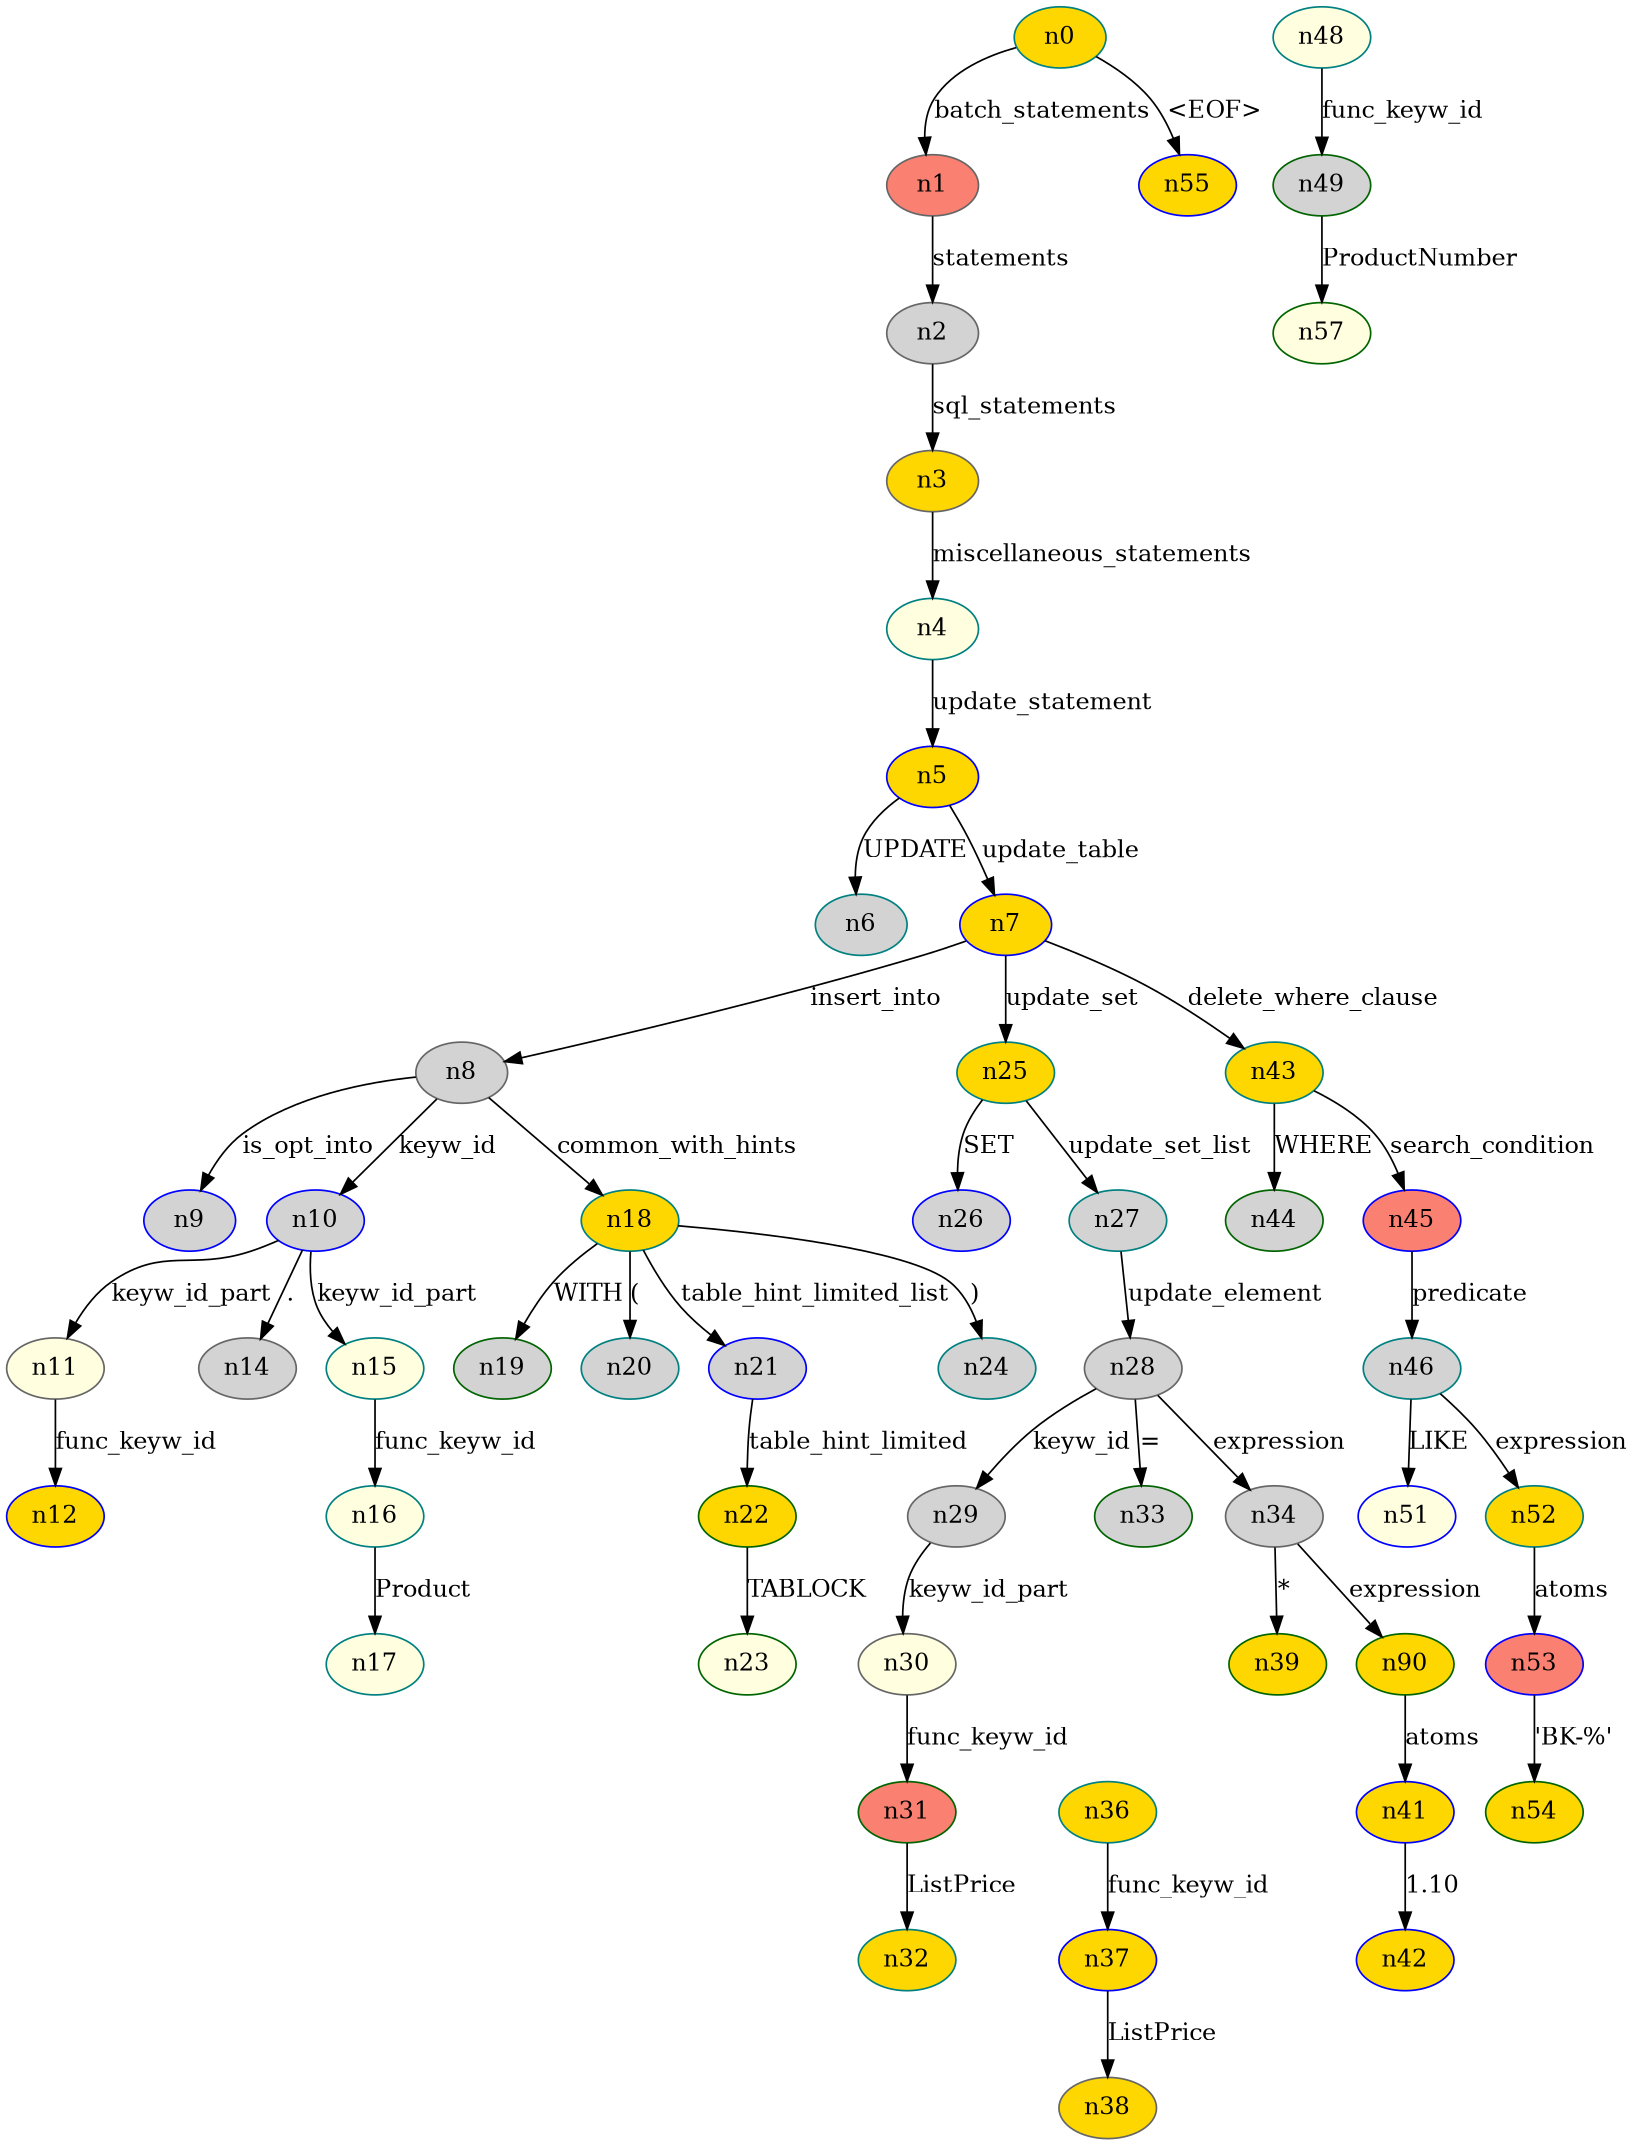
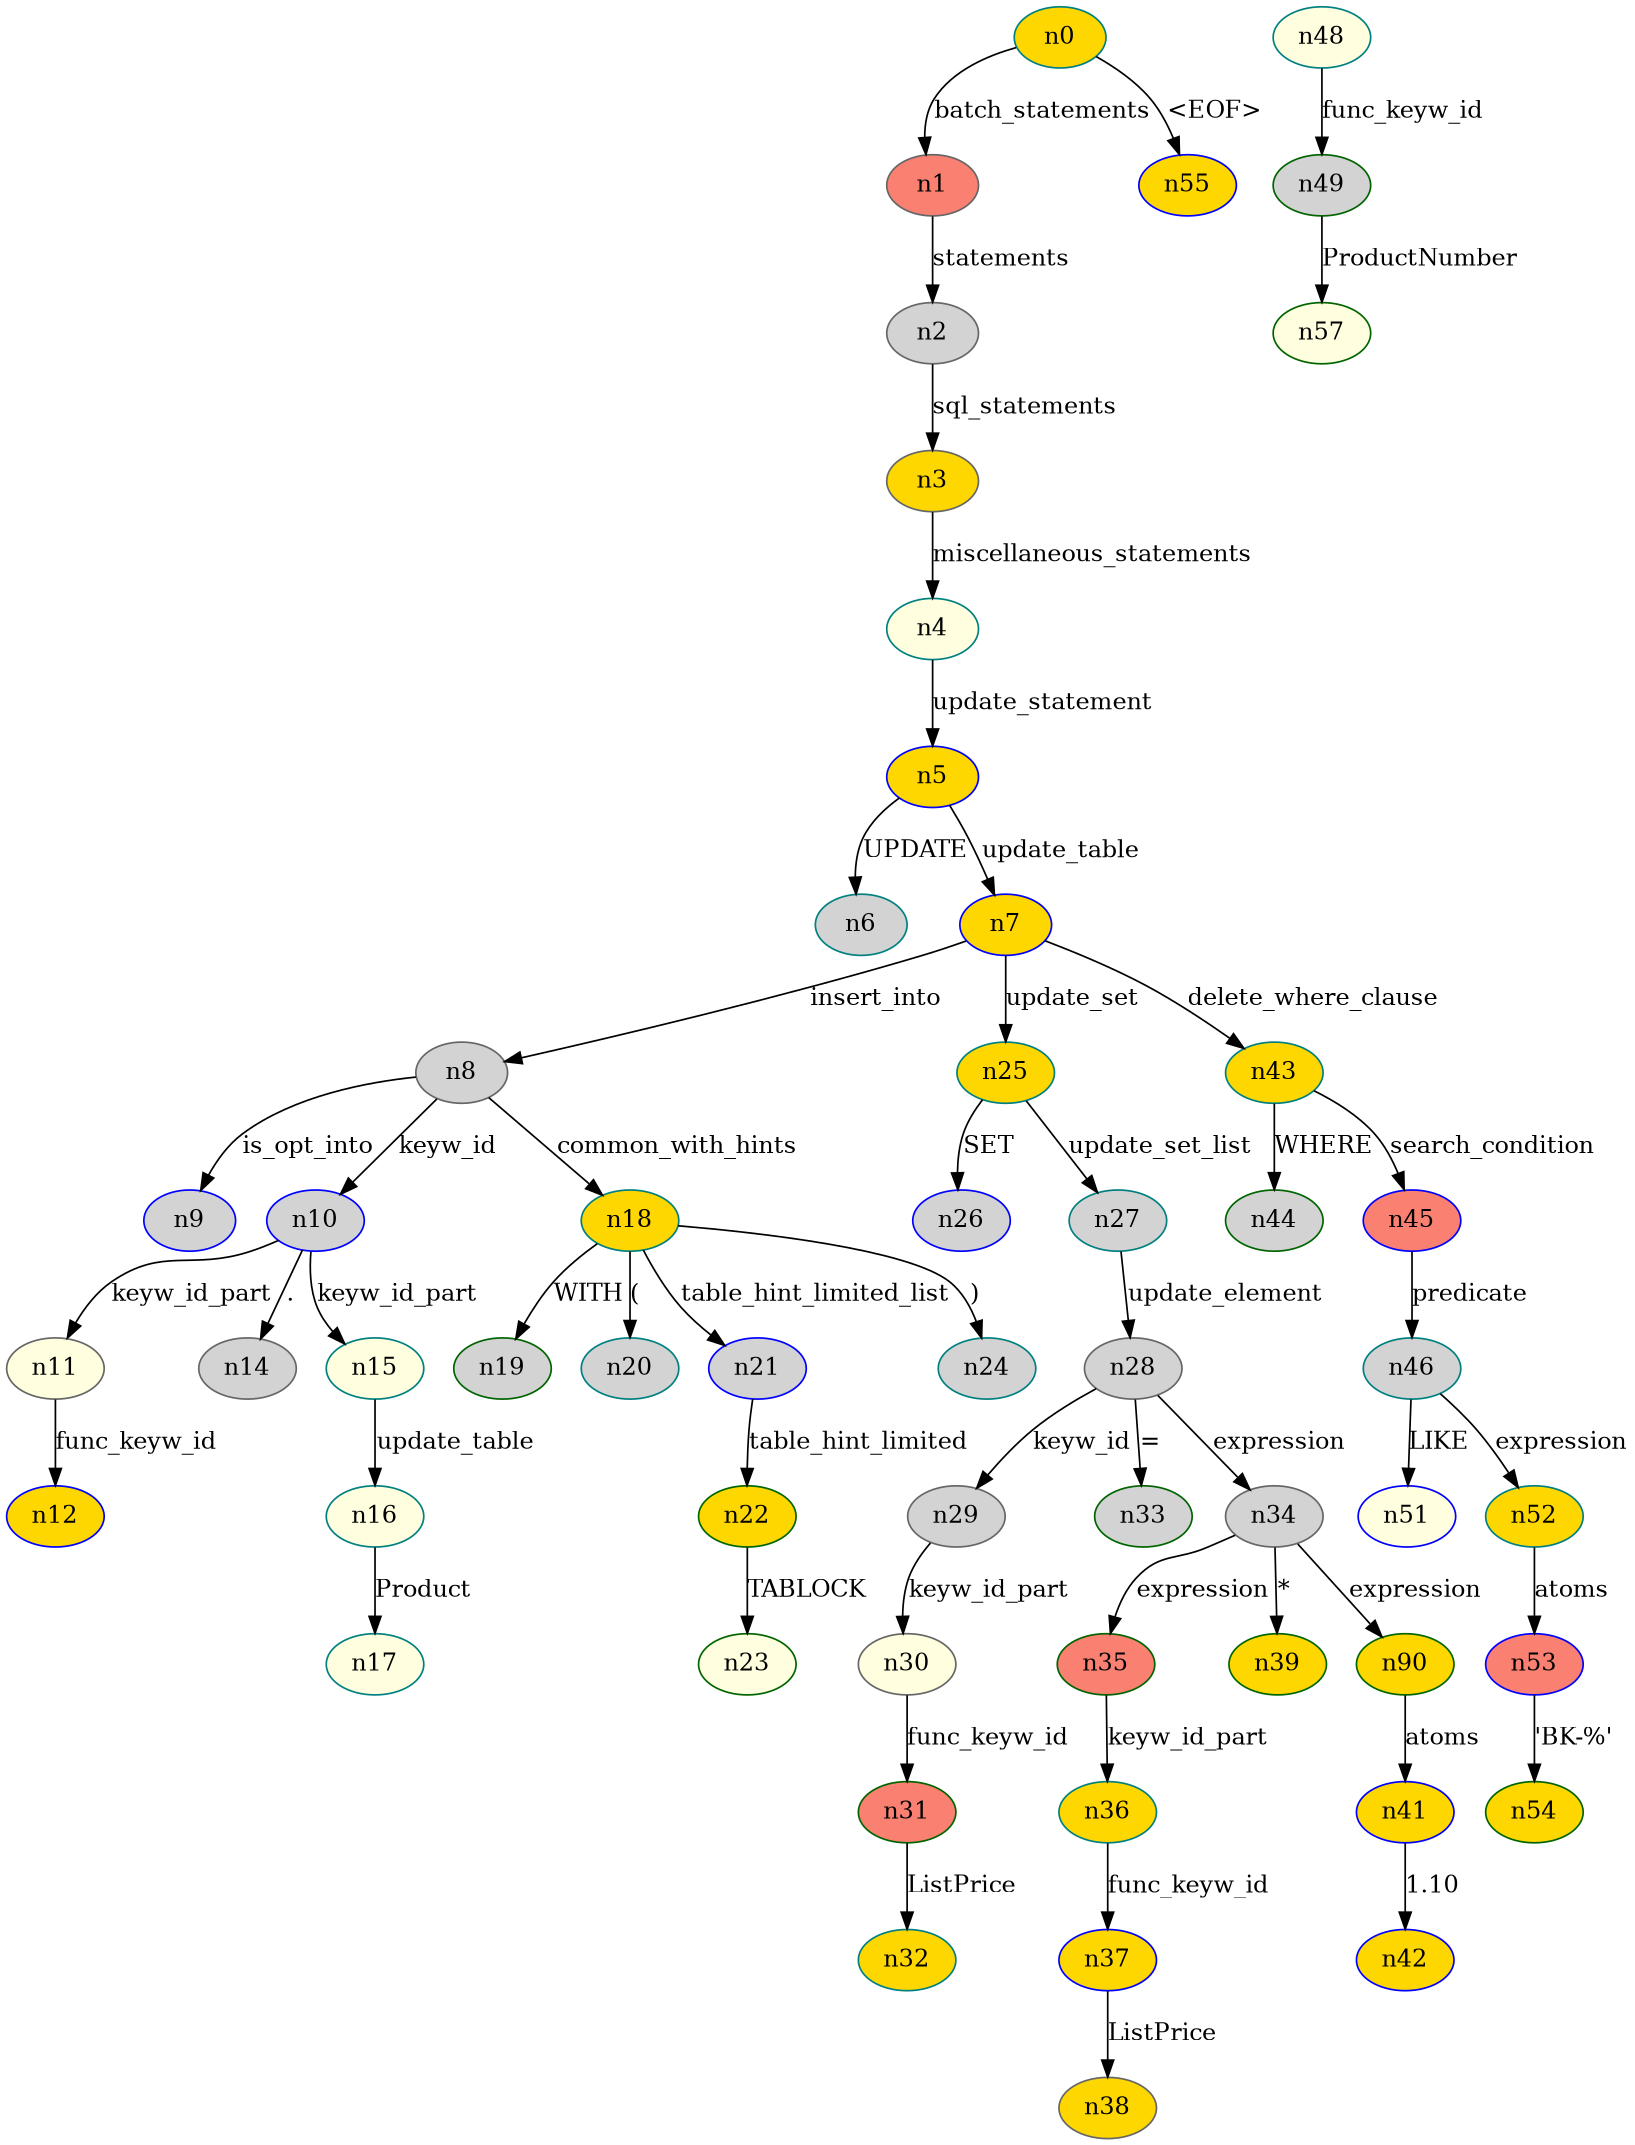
  digraph {
    node [color=teal fillcolor=gold style=filled]
    n1 [color=gray40 fillcolor=salmon]
    n0
    n55 [color=blue]
    n2 [color=gray40 fillcolor=lightgrey]
    n3 [color=gray40]
    n4 [fillcolor=lightyellow]
    n5 [color=blue]
    n6 [fillcolor=lightgrey]
    n7 [color=blue]
    n8 [color=gray40 fillcolor=lightgrey]
    n25
    n43
    n9 [color=blue fillcolor=lightgrey]
    n10 [color=blue fillcolor=lightgrey]
    n18
    n26 [color=blue fillcolor=lightgrey]
    n27 [fillcolor=lightgrey]
    n44 [color=darkgreen fillcolor=lightgrey]
    n45 [color=blue fillcolor=salmon]
    n11 [color=gray40 fillcolor=lightyellow]
    n14 [color=gray40 fillcolor=lightgrey]
    n15 [fillcolor=lightyellow]
    n19 [color=darkgreen fillcolor=lightgrey]
    n20 [fillcolor=lightgrey]
    n21 [color=blue fillcolor=lightgrey]
    n24 [fillcolor=lightgrey]
    n12 [color=blue]
    n16 [fillcolor=lightyellow]
    n17 [fillcolor=lightyellow]
    n22 [color=darkgreen]
    n23 [color=darkgreen fillcolor=lightyellow]
    n28 [color=gray40 fillcolor=lightgrey]
    n29 [color=gray40 fillcolor=lightgrey]
    n33 [color=darkgreen fillcolor=lightgrey]
    n34 [color=gray40 fillcolor=lightgrey]
    n30 [color=gray40 fillcolor=lightyellow]
+   n35 [color=darkgreen fillcolor=salmon]
    n39 [color=darkgreen]
    n40 [color=darkgreen label=n90]
    n31 [color=darkgreen fillcolor=salmon]
    n32
    n36
    n41 [color=blue]
    n37 [color=blue]
    n38 [color=gray40]
    n42 [color=blue]
    n46 [fillcolor=lightgrey]
    n51 [color=blue fillcolor=lightyellow]
    n52
    n53 [color=blue fillcolor=salmon]
    n48 [fillcolor=lightyellow]
    n49 [color=darkgreen fillcolor=lightgrey]
    n50 [color=darkgreen fillcolor=lightyellow label=n57]
    n54 [color=darkgreen]
    n1 -> n2 [label=statements]
    n0 -> n1 [label=batch_statements]
    n0 -> n55 [label="<EOF>"]
    n2 -> n3 [label=sql_statements]
    n3 -> n4 [label=miscellaneous_statements]
    n4 -> n5 [label=update_statement]
    n5 -> n6 [label=UPDATE]
    n5 -> n7 [label=update_table]
    n7 -> n8 [label=insert_into]
    n7 -> n25 [label=update_set]
    n7 -> n43 [label=delete_where_clause]
    n8 -> n9 [label=is_opt_into]
    n8 -> n10 [label=keyw_id]
    n8 -> n18 [label=common_with_hints]
    n25 -> n26 [label=SET]
    n25 -> n27 [label=update_set_list]
    n43 -> n44 [label=WHERE]
    n43 -> n45 [label=search_condition]
    n10 -> n11 [label=keyw_id_part]
    n10 -> n14 [label="."]
    n10 -> n15 [label=keyw_id_part]
    n18 -> n19 [label=WITH]
    n18 -> n20 [label="("]
    n18 -> n21 [label=table_hint_limited_list]
    n18 -> n24 [label=")"]
    n27 -> n28 [label=update_element]
    n45 -> n46 [label=predicate]
    n11 -> n12 [label=func_keyw_id]
-   n15 -> n16 [label=func_keyw_id]
+   n15 -> n16 [label=update_table]
    n21 -> n22 [label=table_hint_limited]
    n16 -> n17 [label=Product]
    n22 -> n23 [label=TABLOCK]
    n28 -> n29 [label=keyw_id]
    n28 -> n33 [label="="]
    n28 -> n34 [label=expression]
    n29 -> n30 [label=keyw_id_part]
+   n34 -> n35 [label=expression]
    n34 -> n39 [label="*"]
    n34 -> n40 [label=expression]
    n30 -> n31 [label=func_keyw_id]
+   n35 -> n36 [label=keyw_id_part]
    n40 -> n41 [label=atoms]
    n31 -> n32 [label=ListPrice]
    n36 -> n37 [label=func_keyw_id]
    n41 -> n42 [label=1.10]
    n37 -> n38 [label=ListPrice]
    n46 -> n51 [label=LIKE]
    n46 -> n52 [label=expression]
    n52 -> n53 [label=atoms]
    n53 -> n54 [label="'BK-%'"]
    n48 -> n49 [label=func_keyw_id]
    n49 -> n50 [label=ProductNumber]
  }
